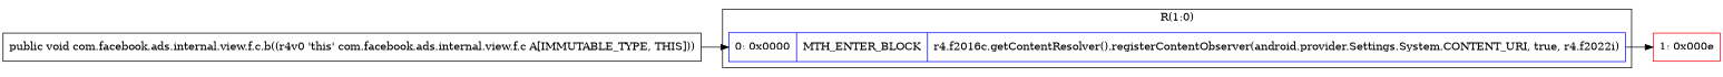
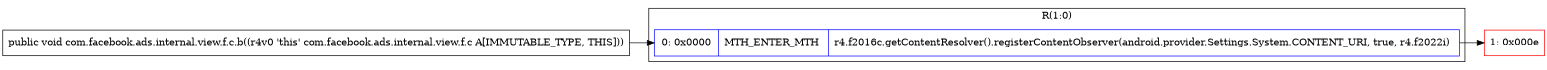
  digraph {
    rankdir=LR
    node [shape=record]
-   n1 [color=blue label="{0\:\ 0x0000|MTH_ENTER_BLOCK\l|r4.f2016c.getContentResolver().registerContentObserver(android.provider.Settings.System.CONTENT_URI, true, r4.f2022i)\l}"]
+   n1 [color=blue label="{0\:\ 0x0000|MTH_ENTER_MTH\l|r4.f2016c.getContentResolver().registerContentObserver(android.provider.Settings.System.CONTENT_URI, true, r4.f2022i)\l}"]
    n2 [color=red label="{1\:\ 0x000e}"]
    n3 [label="{public void com.facebook.ads.internal.view.f.c.b((r4v0 'this' com.facebook.ads.internal.view.f.c A[IMMUTABLE_TYPE, THIS])) }"]
    subgraph cluster_1 {
      label="R(1:0)"
      n1
    }
    n1 -> n2
    n3 -> n1
  }
